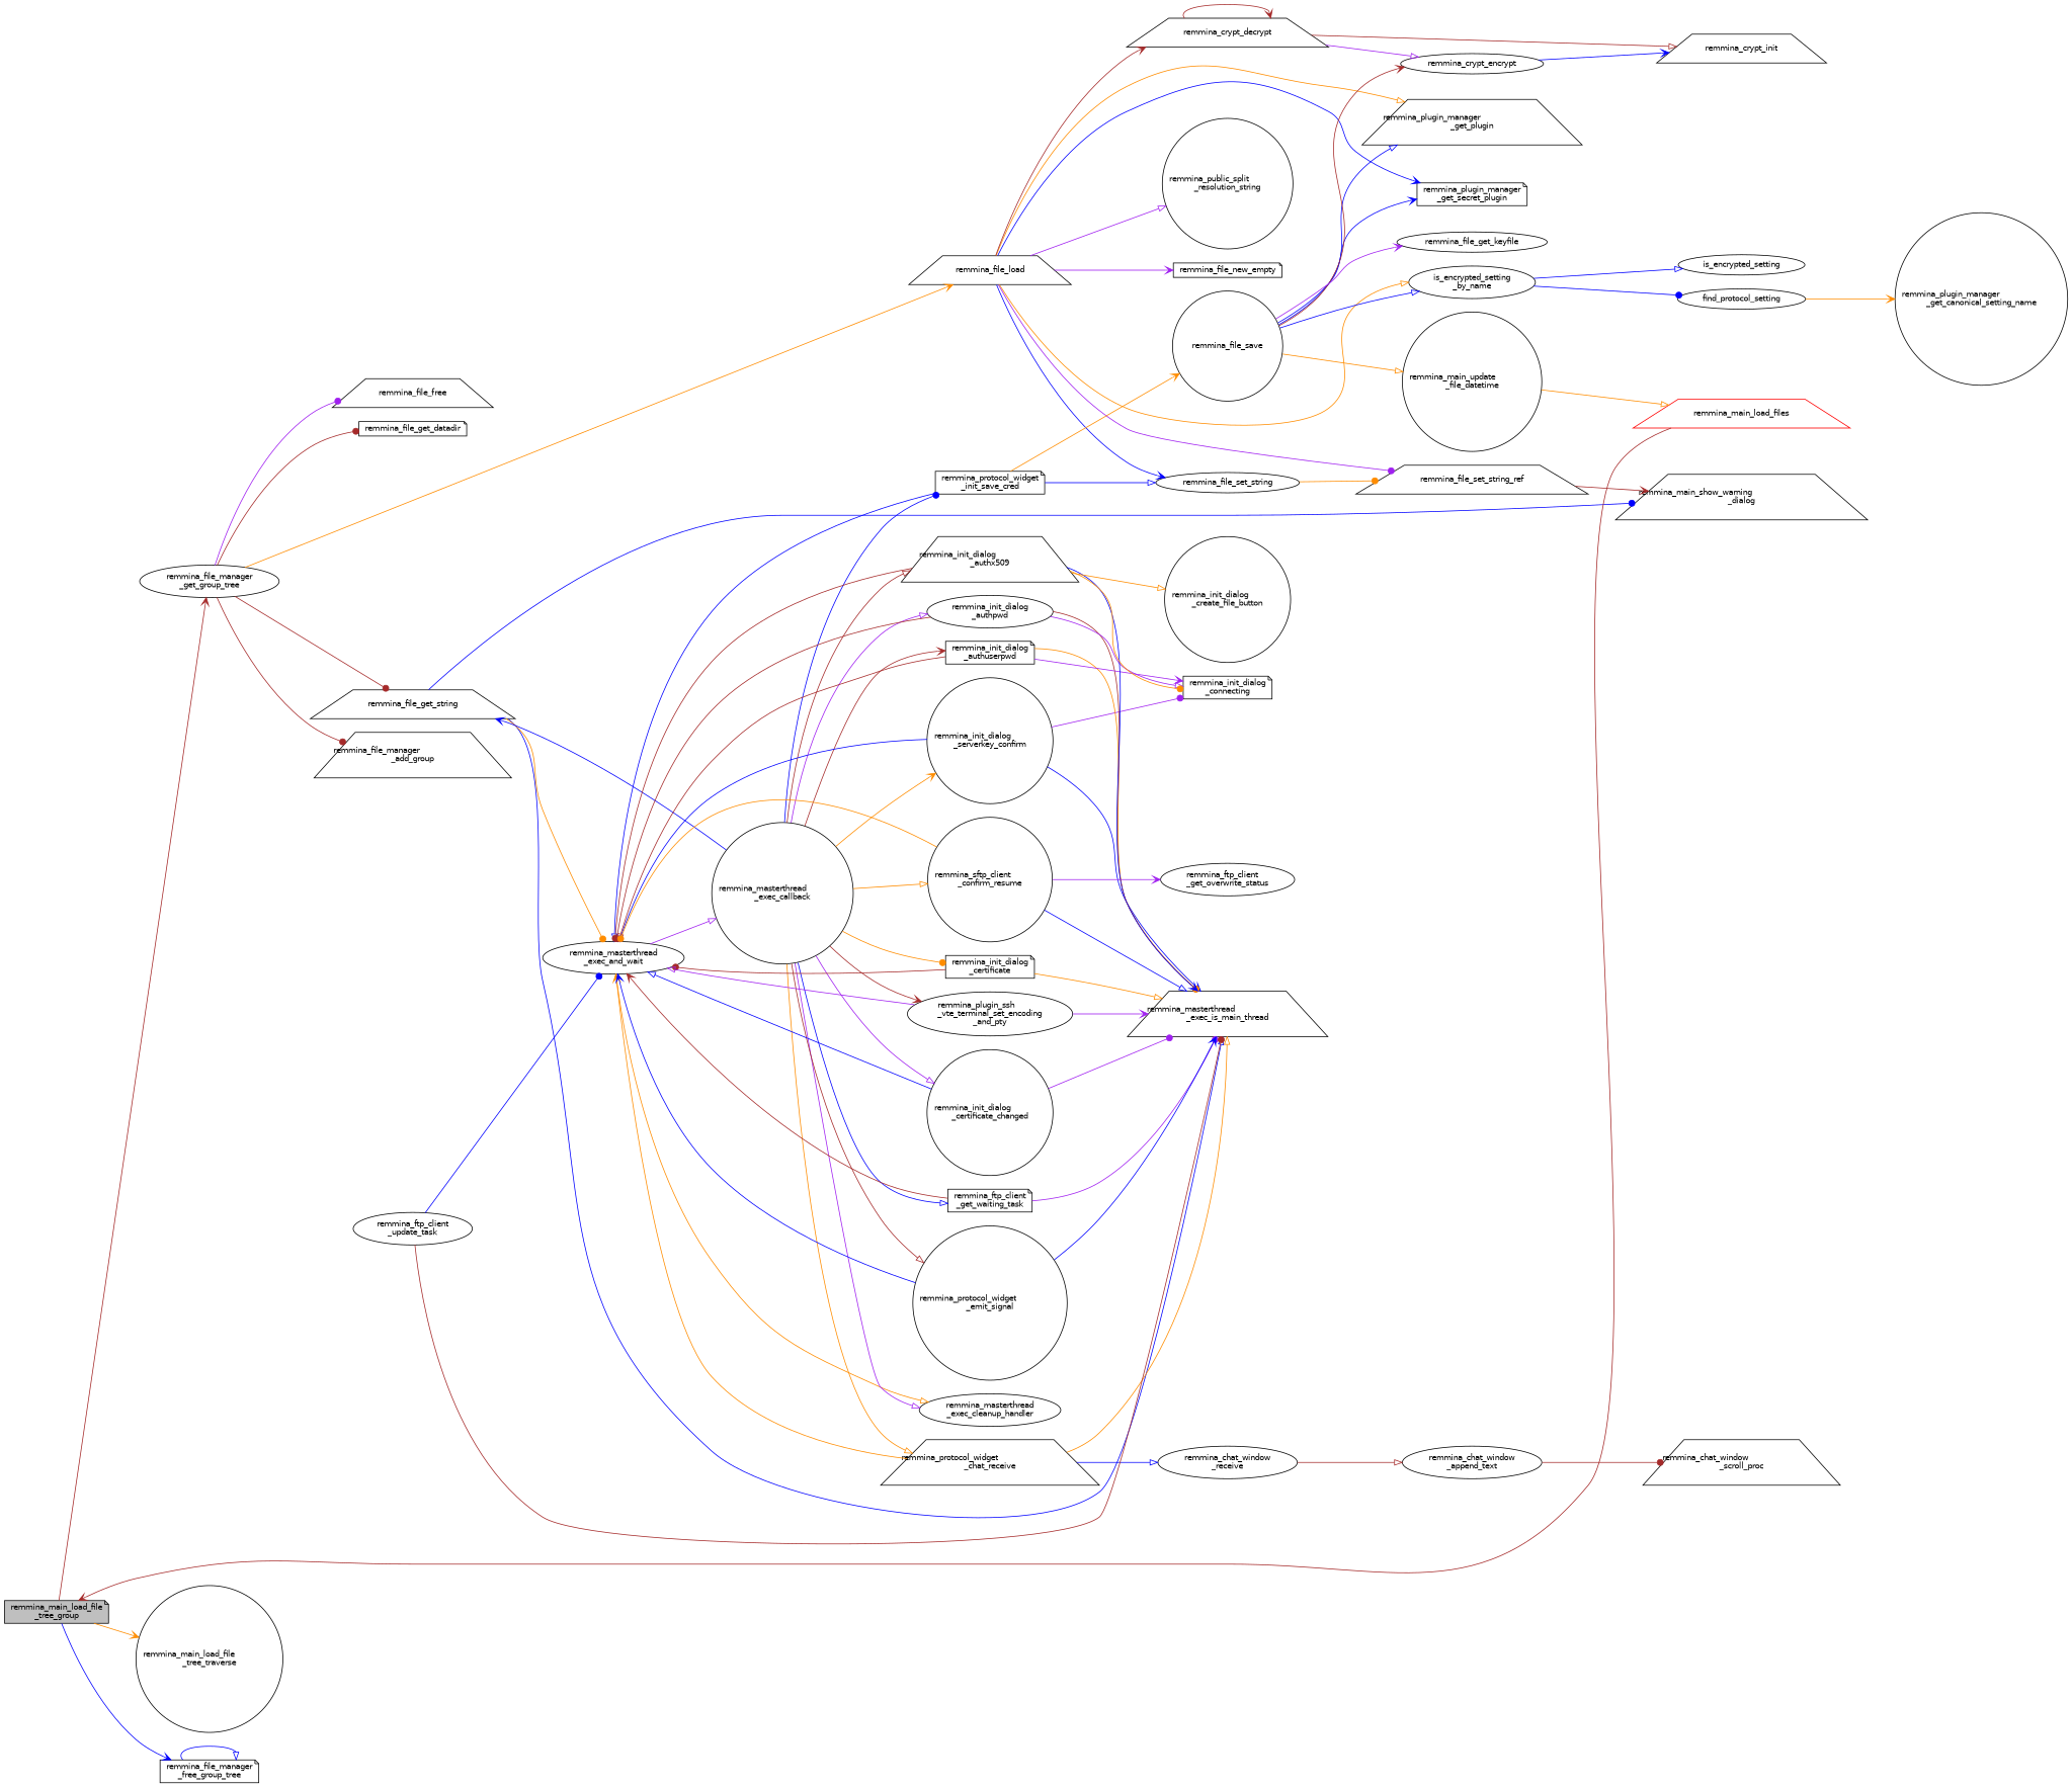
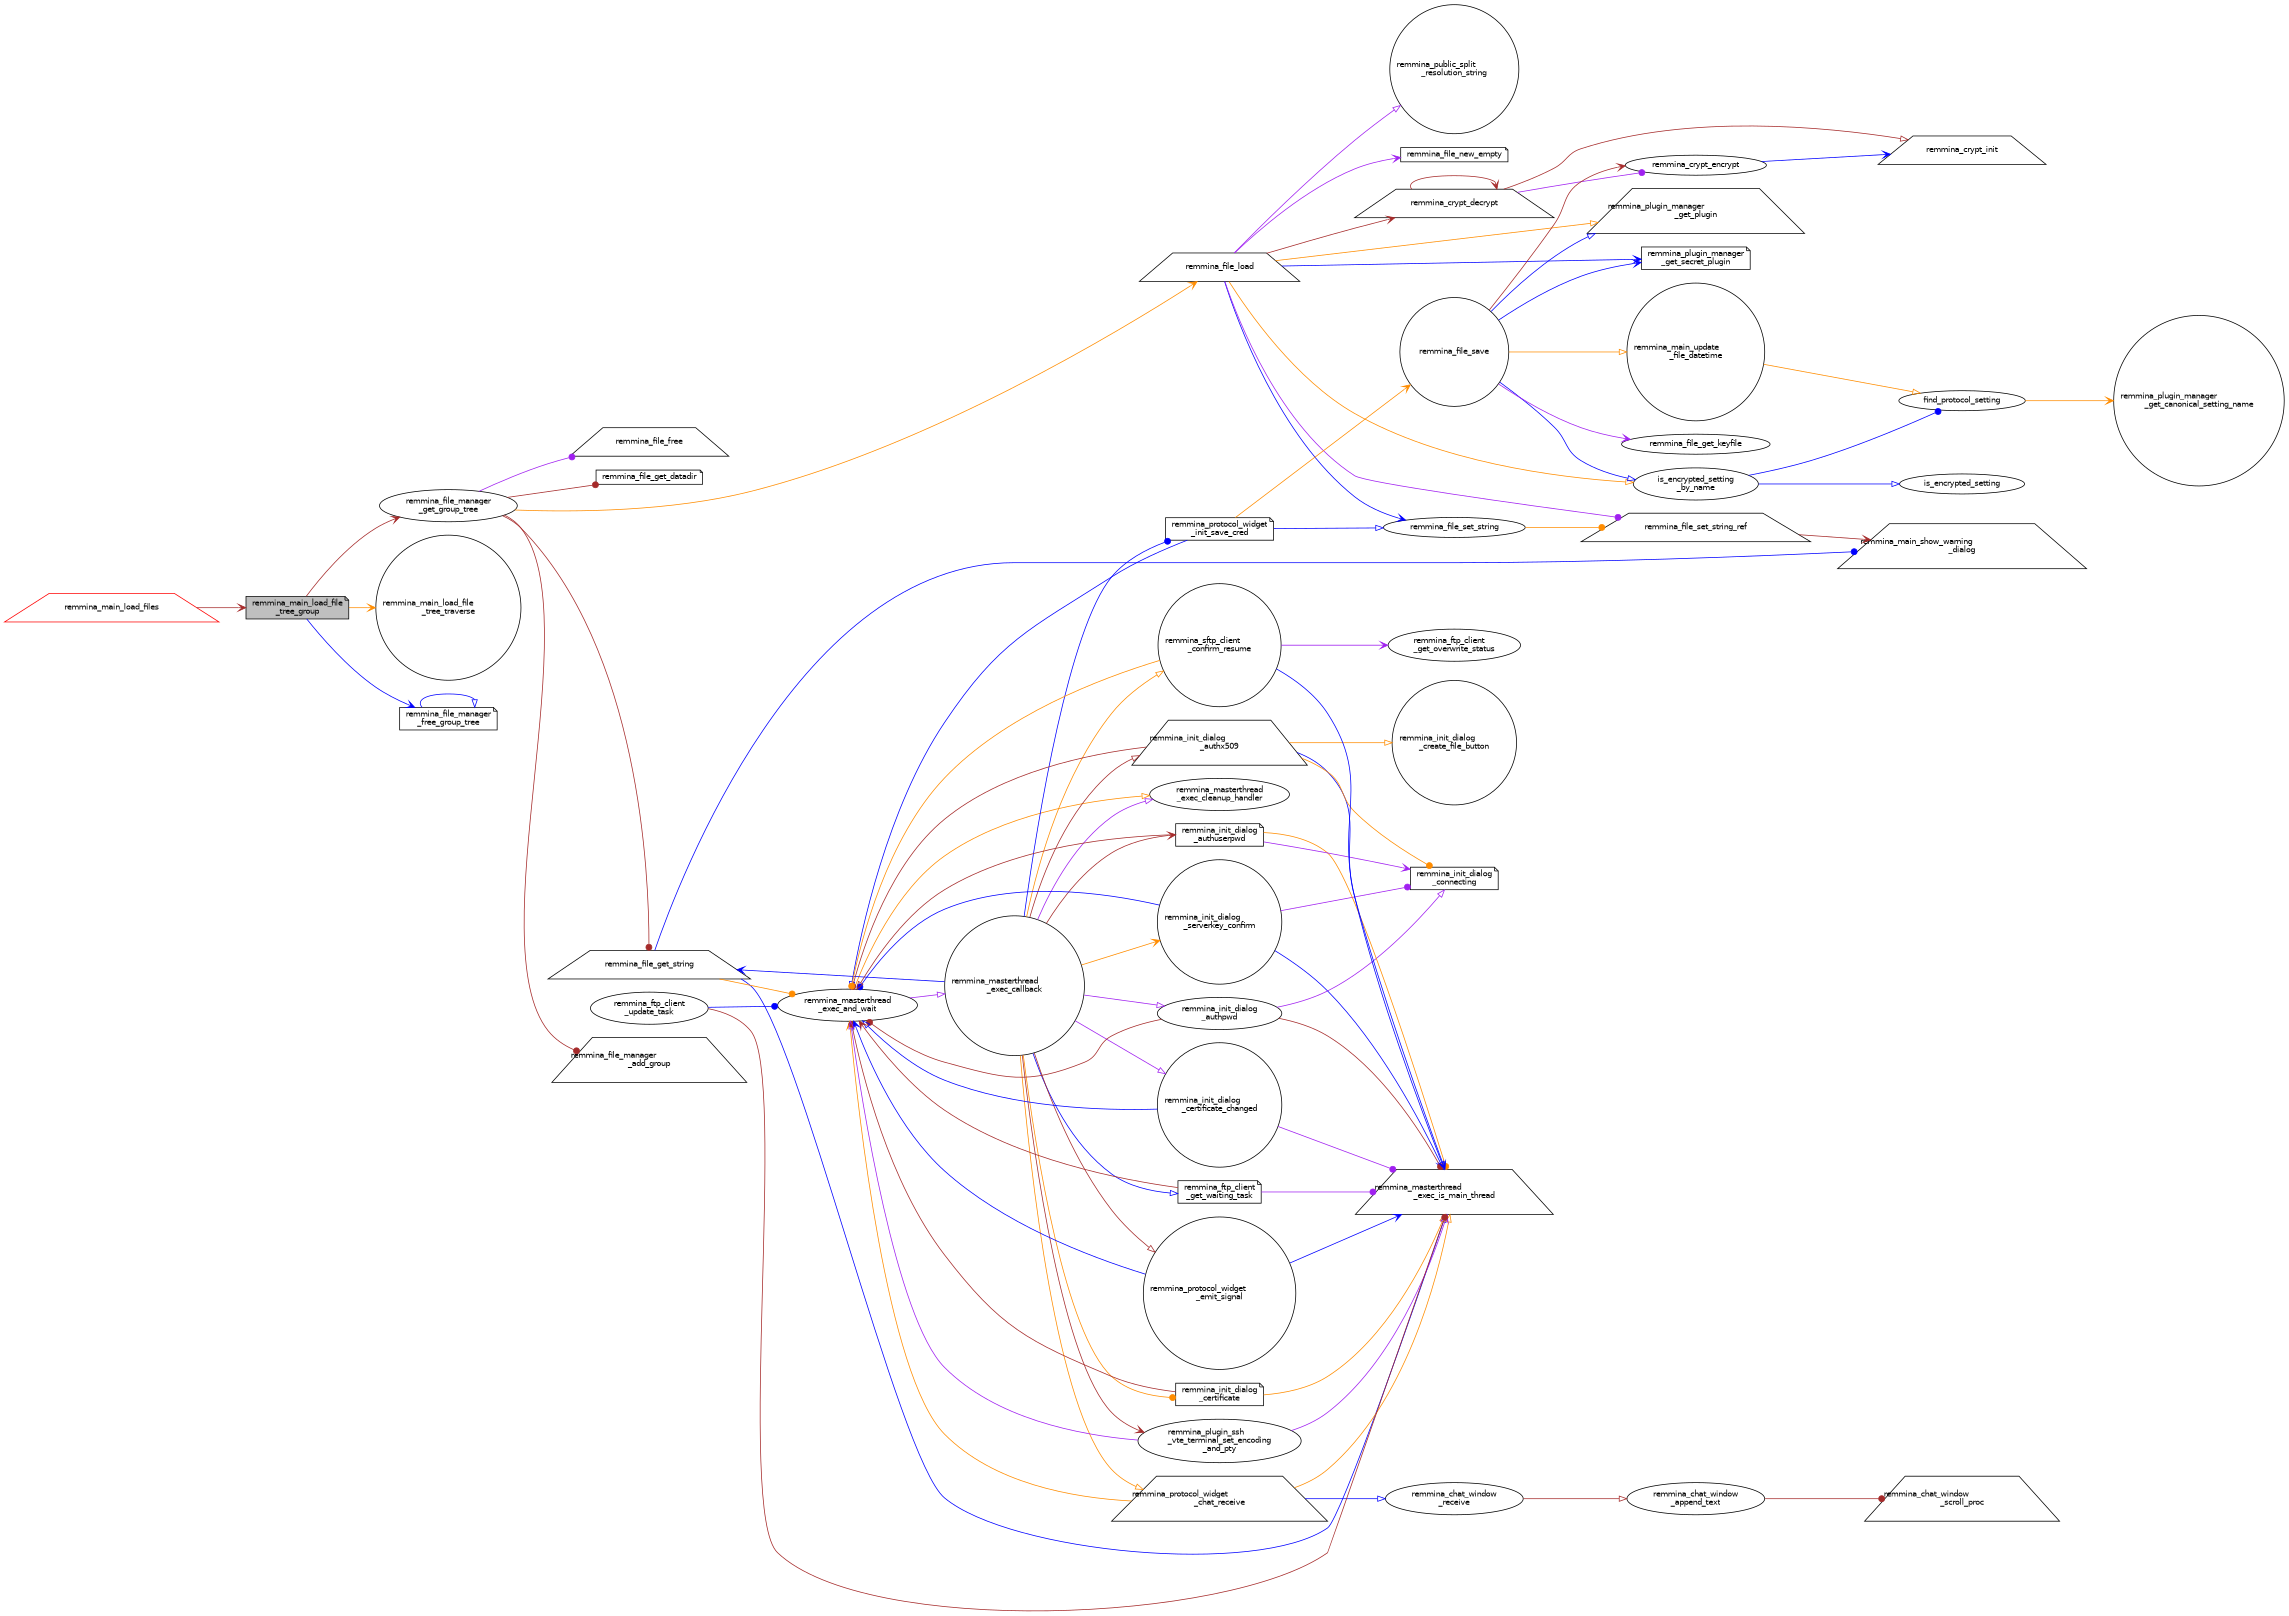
  digraph {
    rankdir=LR
    node [color=black fillcolor=white fontname=Helvetica fontsize=10 shape=ellipse style=filled]
    edge [arrowhead=onormal color=blue fontname=Helvetica fontsize=10 labelfontname=Helvetica labelfontsize=10 style=solid]
    n1 [fillcolor=grey75 fontcolor=black height=0.2 label="remmina_main_load_file\l_tree_group" shape=note width=0.4]
    n2 [height=0.2 label="remmina_file_manager\l_get_group_tree" width=0.4]
    n3 [height=0.2 label="remmina_main_load_file\l_tree_traverse" shape=circle width=0.4]
    n4 [height=0.2 label="remmina_file_manager\l_free_group_tree" shape=note width=0.4]
    n5 [height=0.2 label=remmina_file_get_datadir shape=note width=0.4]
    n6 [height=0.2 label=remmina_file_load shape=trapezium width=0.4]
    n7 [height=0.2 label=remmina_file_get_string shape=trapezium width=0.4]
    n8 [height=0.2 label="remmina_file_manager\l_add_group" shape=trapezium width=0.4]
    n9 [height=0.2 label=remmina_file_free shape=trapezium width=0.4]
    n10 [height=0.2 label=remmina_file_new_empty shape=note width=0.4]
    n11 [height=0.2 label="remmina_plugin_manager\l_get_plugin" shape=trapezium width=0.4]
    n12 [height=0.2 label="remmina_plugin_manager\l_get_secret_plugin" shape=note width=0.4]
    n13 [height=0.2 label="is_encrypted_setting\l_by_name" width=0.4]
    n14 [height=0.2 label=remmina_file_set_string width=0.4]
    n15 [height=0.2 label=remmina_file_set_string_ref shape=trapezium width=0.4]
    n16 [height=0.2 label=remmina_crypt_decrypt shape=trapezium width=0.4]
    n17 [height=0.2 label="remmina_public_split\l_resolution_string" shape=circle width=0.4]
    n18 [height=0.2 label="remmina_main_show_warning\l_dialog" shape=trapezium width=0.4]
    n19 [height=0.2 label="remmina_masterthread\l_exec_is_main_thread" shape=trapezium width=0.4]
    n20 [height=0.2 label="remmina_masterthread\l_exec_and_wait" width=0.4]
    n21 [height=0.2 label=find_protocol_setting width=0.4]
    n22 [height=0.2 label=is_encrypted_setting width=0.4]
    n23 [height=0.2 label=remmina_crypt_init shape=trapezium width=0.4]
    n24 [height=0.2 label=remmina_crypt_encrypt width=0.4]
    n25 [height=0.2 label="remmina_plugin_manager\l_get_canonical_setting_name" shape=circle width=0.4]
    n26 [height=0.2 label="remmina_masterthread\l_exec_cleanup_handler" width=0.4]
    n27 [height=0.2 label="remmina_masterthread\l_exec_callback" shape=circle width=0.4]
    n28 [height=0.2 label="remmina_protocol_widget\l_init_save_cred" shape=note width=0.4]
    n29 [height=0.2 label="remmina_protocol_widget\l_chat_receive" shape=trapezium width=0.4]
    n30 [height=0.2 label="remmina_init_dialog\l_serverkey_confirm" shape=circle width=0.4]
    n31 [height=0.2 label="remmina_init_dialog\l_authpwd" width=0.4]
    n32 [height=0.2 label="remmina_init_dialog\l_authuserpwd" shape=note width=0.4]
    n33 [height=0.2 label="remmina_init_dialog\l_certificate" shape=note width=0.4]
    n34 [height=0.2 label="remmina_init_dialog\l_certificate_changed" shape=circle width=0.4]
    n35 [height=0.2 label="remmina_init_dialog\l_authx509" shape=trapezium width=0.4]
    n36 [height=0.2 label="remmina_ftp_client\l_get_waiting_task" shape=note width=0.4]
    n37 [height=0.2 label="remmina_protocol_widget\l_emit_signal" shape=circle width=0.4]
    n38 [height=0.2 label="remmina_sftp_client\l_confirm_resume" shape=circle width=0.4]
    n39 [height=0.2 label="remmina_plugin_ssh\l_vte_terminal_set_encoding\l_and_pty" width=0.4]
    n40 [height=0.2 label=remmina_file_save shape=circle width=0.4]
    n41 [height=0.2 label="remmina_chat_window\l_receive" width=0.4]
    n42 [height=0.2 label="remmina_init_dialog\l_connecting" shape=note width=0.4]
    n43 [height=0.2 label="remmina_init_dialog\l_create_file_button" shape=circle width=0.4]
    n44 [height=0.2 label="remmina_ftp_client\l_update_task" width=0.4]
    n45 [height=0.2 label="remmina_ftp_client\l_get_overwrite_status" width=0.4]
    n46 [height=0.2 label=remmina_file_get_keyfile width=0.4]
    n47 [height=0.2 label="remmina_main_update\l_file_datetime" shape=circle width=0.4]
    n48 [color=red height=0.2 label=remmina_main_load_files shape=trapezium width=0.4]
    n49 [height=0.2 label="remmina_chat_window\l_append_text" width=0.4]
    n50 [height=0.2 label="remmina_chat_window\l_scroll_proc" shape=trapezium width=0.4]
    n1 -> n2 [arrowhead=vee color=brown]
    n1 -> n3 [arrowhead=vee color=darkorange]
    n1 -> n4 [arrowhead=vee]
    n2 -> n5 [arrowhead=dot color=brown]
    n2 -> n6 [arrowhead=vee color=darkorange]
    n2 -> n7 [arrowhead=dot color=brown]
    n2 -> n8 [arrowhead=dot color=brown]
    n2 -> n9 [arrowhead=dot color=purple]
    n4 -> n4
    n6 -> n10 [arrowhead=vee color=purple]
    n6 -> n11 [color=darkorange]
    n6 -> n12 [arrowhead=vee]
    n6 -> n13 [color=darkorange]
    n6 -> n14 [arrowhead=vee]
    n6 -> n15 [arrowhead=dot color=purple]
    n6 -> n16 [arrowhead=vee color=brown]
    n6 -> n17 [color=purple]
    n7 -> n18 [arrowhead=dot]
    n7 -> n19
    n7 -> n20 [arrowhead=dot color=darkorange]
    n13 -> n21 [arrowhead=dot]
    n13 -> n22
    n14 -> n15 [arrowhead=dot color=darkorange]
    n15 -> n18 [arrowhead=vee color=brown]
    n16 -> n16 [arrowhead=vee color=brown]
    n16 -> n23 [color=brown]
-   n16 -> n24 [color=purple]
+   n16 -> n24 [arrowhead=dot color=purple]
    n20 -> n26 [color=darkorange]
    n20 -> n27 [color=purple]
    n21 -> n25 [arrowhead=vee color=darkorange]
    n24 -> n23 [arrowhead=vee]
    n27 -> n7 [arrowhead=vee]
    n27 -> n26 [color=purple]
    n27 -> n28 [arrowhead=dot]
    n27 -> n29 [color=darkorange]
    n27 -> n30 [arrowhead=vee color=darkorange]
    n27 -> n31 [color=purple]
    n27 -> n32 [arrowhead=vee color=brown]
    n27 -> n33 [arrowhead=dot color=darkorange]
    n27 -> n34 [color=purple]
    n27 -> n35 [color=brown]
    n27 -> n36
    n27 -> n37 [color=brown]
    n27 -> n38 [color=darkorange]
    n27 -> n39 [arrowhead=vee color=brown]
    n28 -> n14
    n28 -> n20
    n28 -> n40 [arrowhead=vee color=darkorange]
    n29 -> n19 [color=darkorange]
    n29 -> n20 [arrowhead=vee color=darkorange]
    n29 -> n41
    n30 -> n19 [arrowhead=vee]
    n30 -> n20 [arrowhead=dot]
    n30 -> n42 [arrowhead=dot color=purple]
    n31 -> n19 [arrowhead=dot color=brown]
    n31 -> n20 [arrowhead=dot color=brown]
    n31 -> n42 [color=purple]
    n32 -> n19 [arrowhead=dot color=darkorange]
    n32 -> n20 [color=brown]
    n32 -> n42 [arrowhead=vee color=purple]
    n33 -> n19 [color=darkorange]
    n33 -> n20 [arrowhead=dot color=brown]
    n34 -> n19 [arrowhead=dot color=purple]
    n34 -> n20
    n35 -> n19 [arrowhead=vee]
    n35 -> n20 [arrowhead=dot color=brown]
    n35 -> n42 [arrowhead=dot color=darkorange]
    n35 -> n43 [color=darkorange]
    n36 -> n19 [arrowhead=dot color=purple]
    n36 -> n20 [arrowhead=vee color=brown]
    n37 -> n19 [arrowhead=vee]
    n37 -> n20 [arrowhead=vee]
    n38 -> n19
    n38 -> n20 [arrowhead=dot color=darkorange]
    n38 -> n45 [arrowhead=vee color=purple]
    n39 -> n19 [arrowhead=vee color=purple]
    n39 -> n20 [color=purple]
    n40 -> n11
    n40 -> n12 [arrowhead=vee]
    n40 -> n13
    n40 -> n24 [arrowhead=vee color=brown]
    n40 -> n46 [arrowhead=vee color=purple]
    n40 -> n47 [color=darkorange]
    n41 -> n49 [color=brown]
    n44 -> n19 [arrowhead=dot color=brown]
    n44 -> n20 [arrowhead=dot]
-   n47 -> n48 [color=darkorange]
+   n47 -> n21 [color=darkorange]
    n48 -> n1 [arrowhead=vee color=brown]
    n49 -> n50 [arrowhead=dot color=brown]
  }
